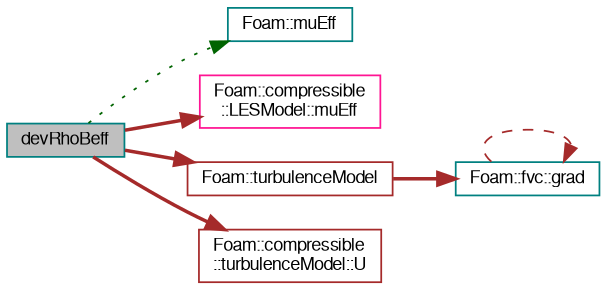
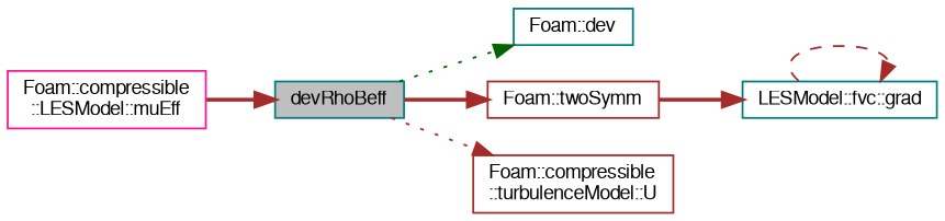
  digraph {
    rankdir=LR
    node [color=teal fontname=FreeSans fontsize=10 shape=record]
    edge [color=brown fontname=FreeSans fontsize=10 labelfontname=FreeSans labelfontsize=10 style=bold]
    n1 [fillcolor=grey75 fontcolor=black height=0.2 label=devRhoBeff style=filled width=0.4]
-   n2 [height=0.2 label="Foam::muEff" width=0.4]
+   n2 [height=0.2 label="Foam::dev" width=0.4]
    n3 [color=deeppink height=0.2 label="Foam::compressible\l::LESModel::muEff" width=0.4]
-   n4 [color=brown height=0.2 label="Foam::turbulenceModel" width=0.4]
+   n4 [color=brown height=0.2 label="Foam::twoSymm" width=0.4]
    n5 [color=brown height=0.2 label="Foam::compressible\l::turbulenceModel::U" width=0.4]
-   n6 [height=0.2 label="Foam::fvc::grad" width=0.4]
+   n6 [height=0.2 label="LESModel::fvc::grad" width=0.4]
    n1 -> n2 [color=darkgreen style=dotted]
-   n1 -> n3
+   n3 -> n1
    n1 -> n4
-   n1 -> n5
+   n1 -> n5 [style=dotted]
    n4 -> n6
    n6 -> n6 [style=dashed]
  }
